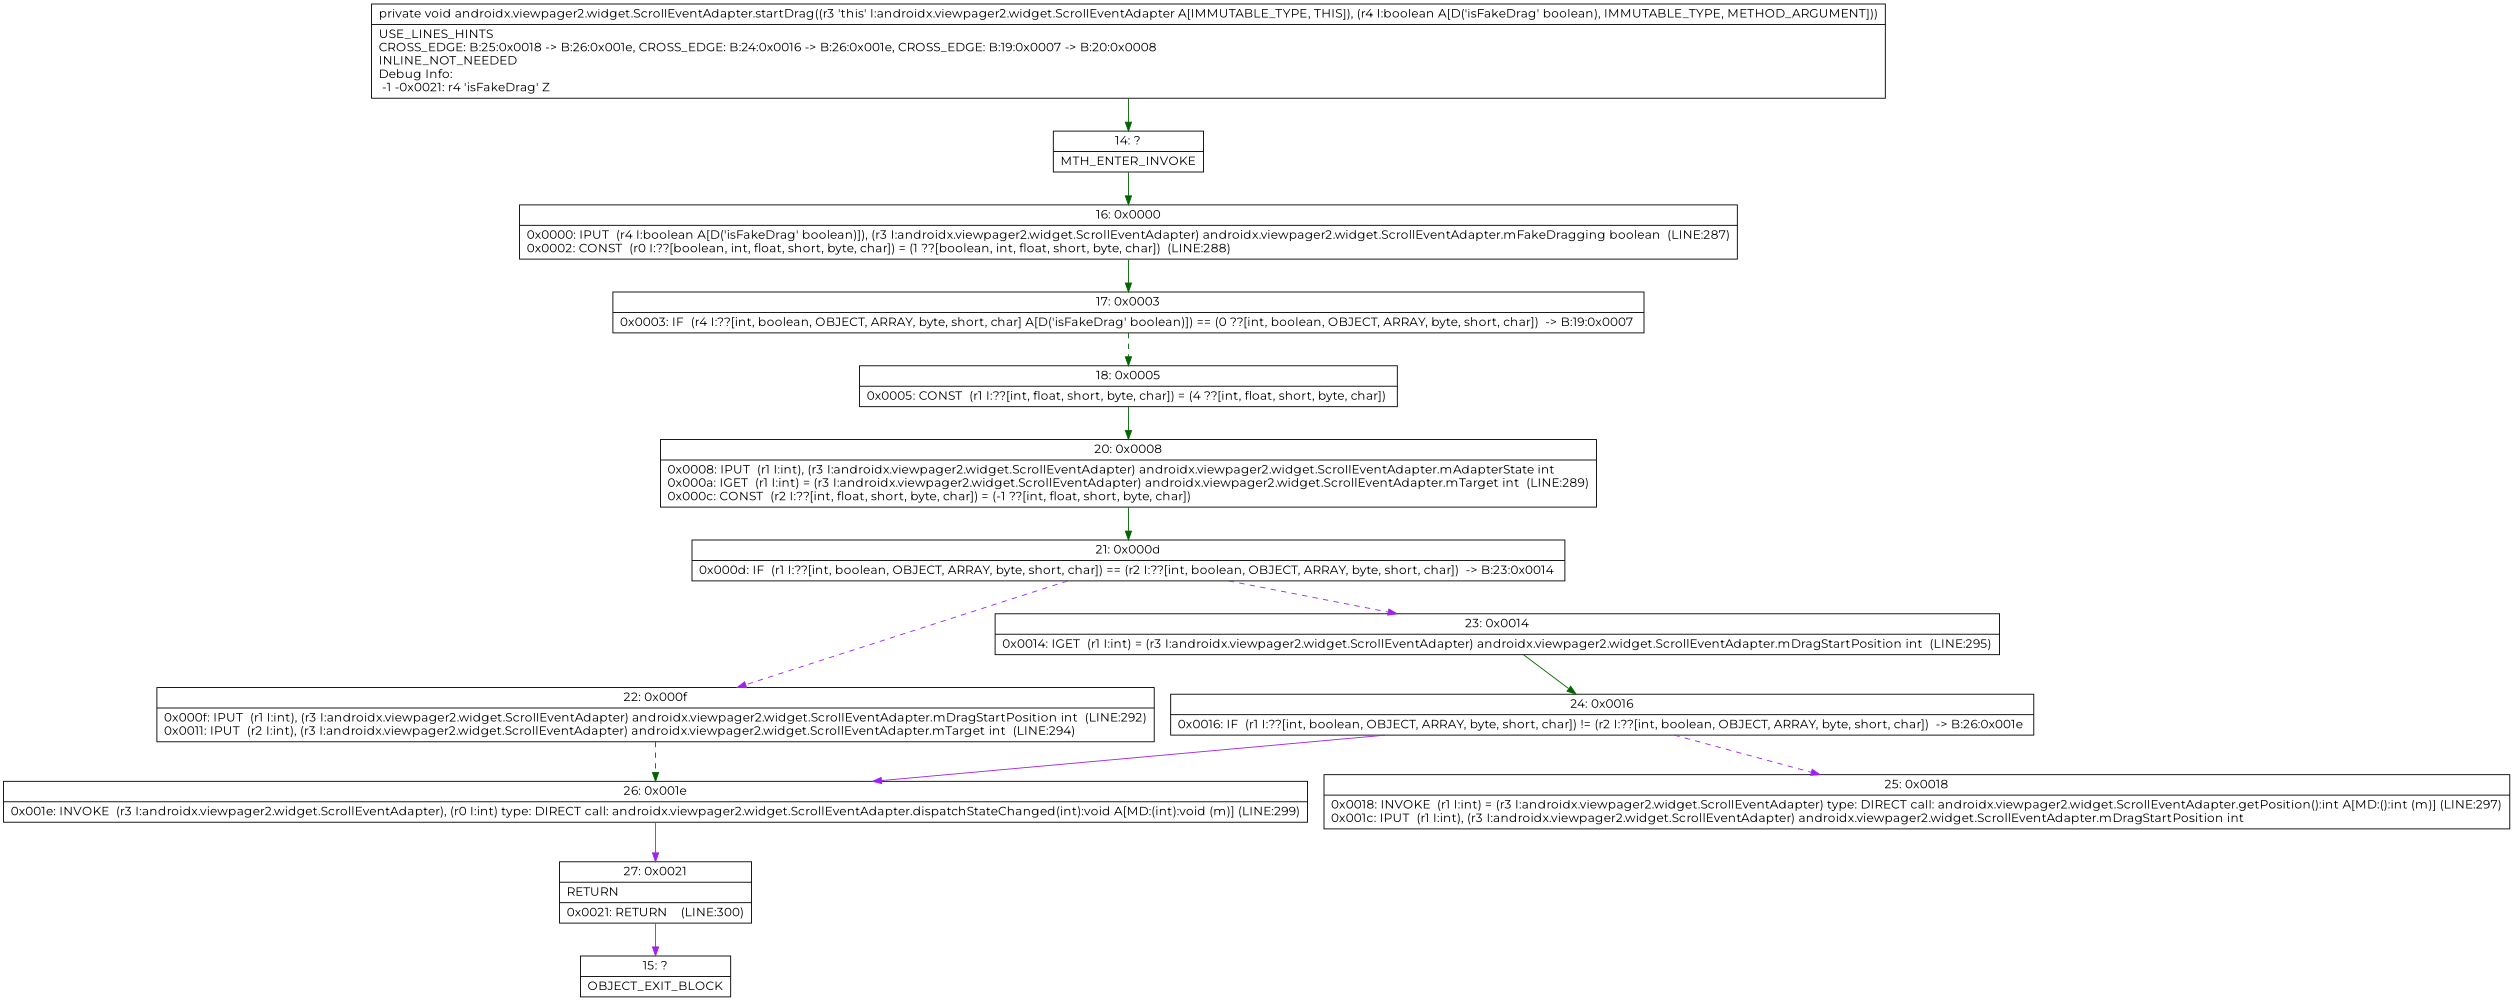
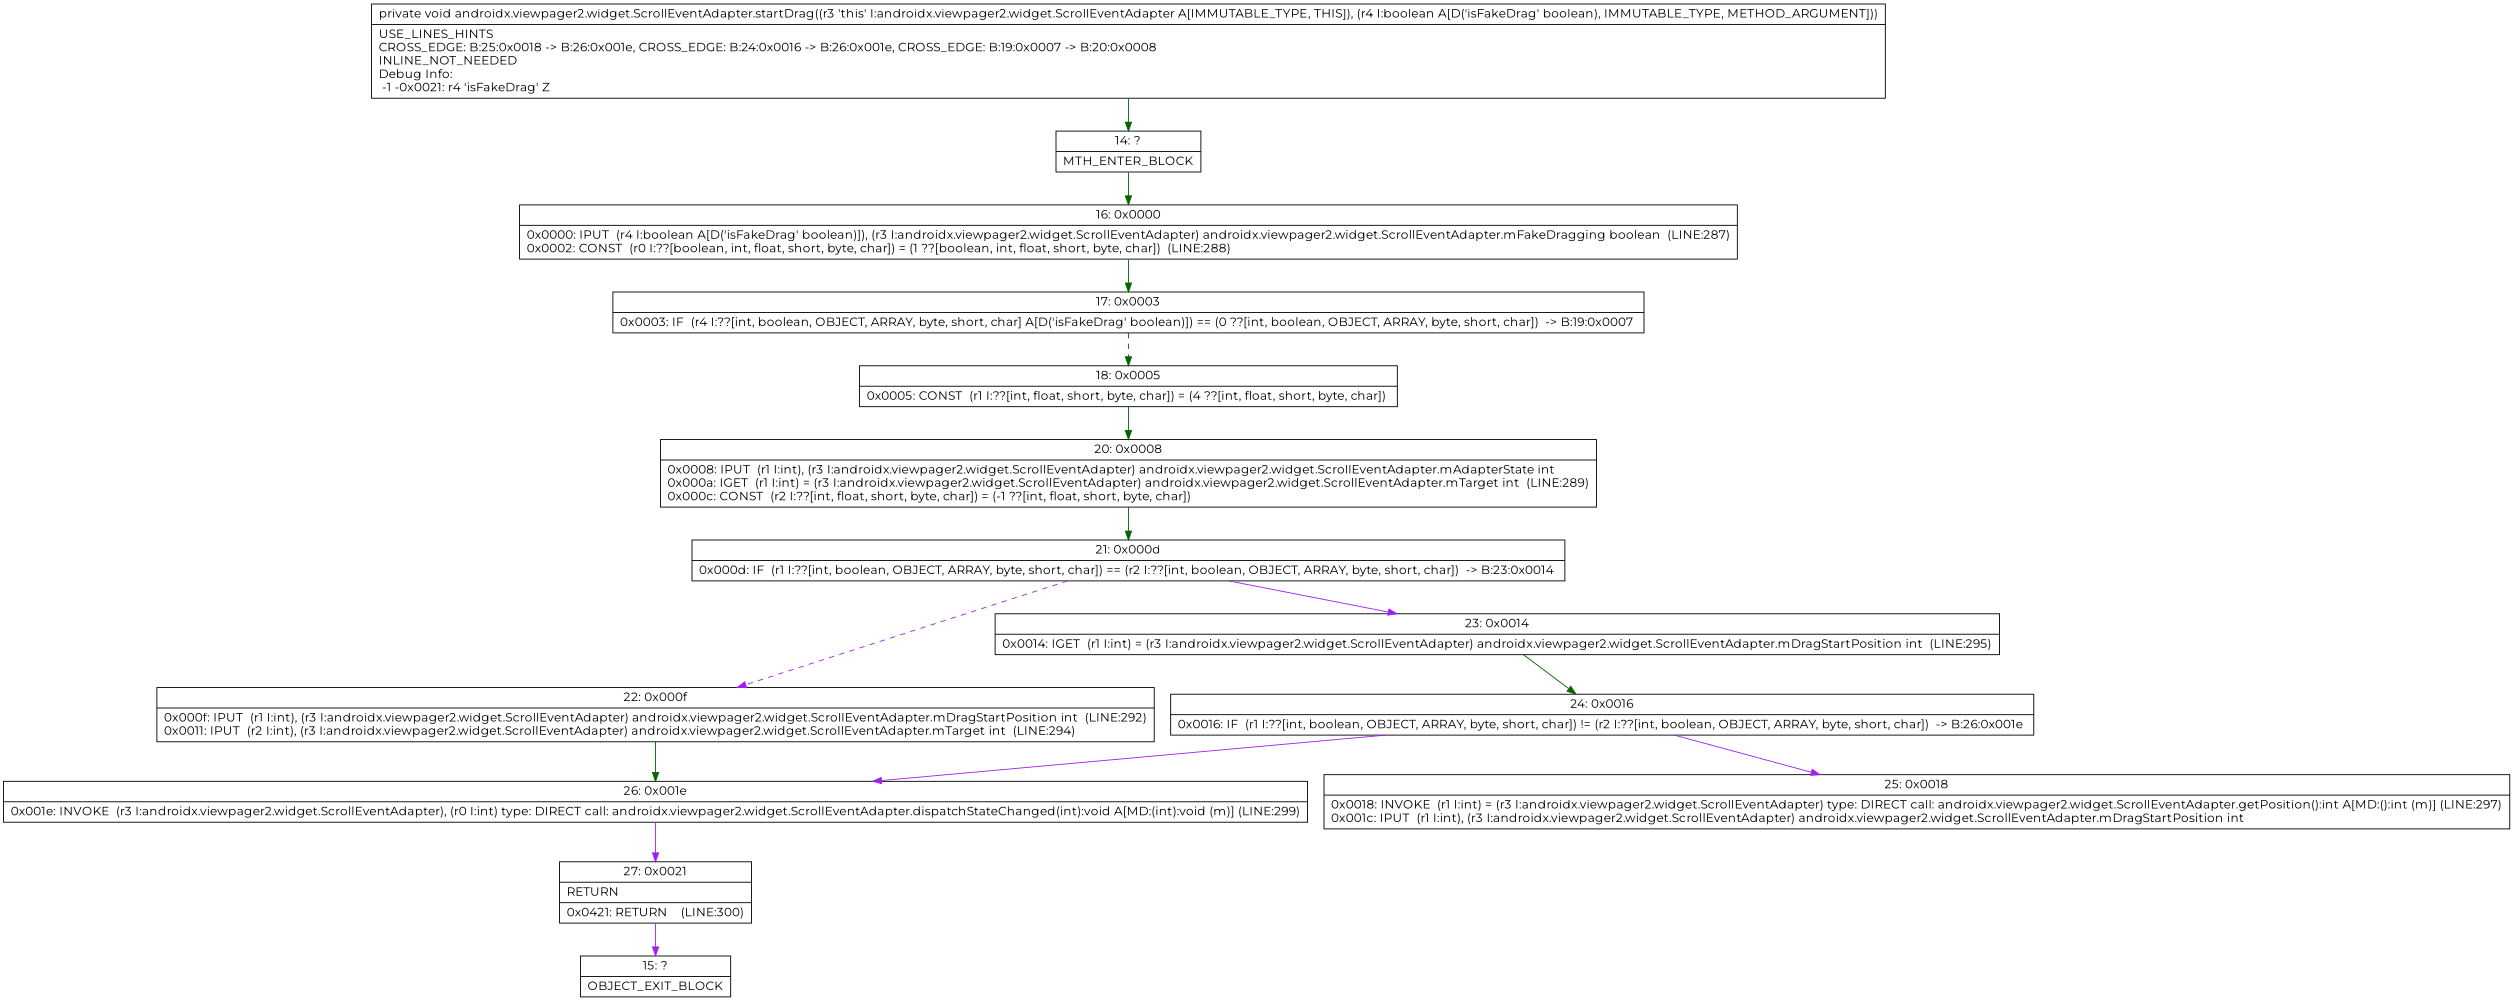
  digraph {
    fontname=Montserrat
    node [fontname=Montserrat shape=record]
    edge [color=darkgreen fontname=Montserrat]
-   n1 [label="{14\:\ ?|MTH_ENTER_INVOKE\l}"]
+   n1 [label="{14\:\ ?|MTH_ENTER_BLOCK\l}"]
    n2 [label="{16\:\ 0x0000|0x0000: IPUT  (r4 I:boolean A[D('isFakeDrag' boolean)]), (r3 I:androidx.viewpager2.widget.ScrollEventAdapter) androidx.viewpager2.widget.ScrollEventAdapter.mFakeDragging boolean  (LINE:287)\l0x0002: CONST  (r0 I:??[boolean, int, float, short, byte, char]) = (1 ??[boolean, int, float, short, byte, char])  (LINE:288)\l}"]
    n3 [label="{17\:\ 0x0003|0x0003: IF  (r4 I:??[int, boolean, OBJECT, ARRAY, byte, short, char] A[D('isFakeDrag' boolean)]) == (0 ??[int, boolean, OBJECT, ARRAY, byte, short, char])  \-\> B:19:0x0007 \l}"]
    n4 [label="{18\:\ 0x0005|0x0005: CONST  (r1 I:??[int, float, short, byte, char]) = (4 ??[int, float, short, byte, char]) \l}"]
    n5 [label="{20\:\ 0x0008|0x0008: IPUT  (r1 I:int), (r3 I:androidx.viewpager2.widget.ScrollEventAdapter) androidx.viewpager2.widget.ScrollEventAdapter.mAdapterState int \l0x000a: IGET  (r1 I:int) = (r3 I:androidx.viewpager2.widget.ScrollEventAdapter) androidx.viewpager2.widget.ScrollEventAdapter.mTarget int  (LINE:289)\l0x000c: CONST  (r2 I:??[int, float, short, byte, char]) = (\-1 ??[int, float, short, byte, char]) \l}"]
    n6 [label="{21\:\ 0x000d|0x000d: IF  (r1 I:??[int, boolean, OBJECT, ARRAY, byte, short, char]) == (r2 I:??[int, boolean, OBJECT, ARRAY, byte, short, char])  \-\> B:23:0x0014 \l}"]
    n7 [label="{22\:\ 0x000f|0x000f: IPUT  (r1 I:int), (r3 I:androidx.viewpager2.widget.ScrollEventAdapter) androidx.viewpager2.widget.ScrollEventAdapter.mDragStartPosition int  (LINE:292)\l0x0011: IPUT  (r2 I:int), (r3 I:androidx.viewpager2.widget.ScrollEventAdapter) androidx.viewpager2.widget.ScrollEventAdapter.mTarget int  (LINE:294)\l}"]
    n8 [label="{23\:\ 0x0014|0x0014: IGET  (r1 I:int) = (r3 I:androidx.viewpager2.widget.ScrollEventAdapter) androidx.viewpager2.widget.ScrollEventAdapter.mDragStartPosition int  (LINE:295)\l}"]
    n9 [label="{26\:\ 0x001e|0x001e: INVOKE  (r3 I:androidx.viewpager2.widget.ScrollEventAdapter), (r0 I:int) type: DIRECT call: androidx.viewpager2.widget.ScrollEventAdapter.dispatchStateChanged(int):void A[MD:(int):void (m)] (LINE:299)\l}"]
    n10 [label="{24\:\ 0x0016|0x0016: IF  (r1 I:??[int, boolean, OBJECT, ARRAY, byte, short, char]) != (r2 I:??[int, boolean, OBJECT, ARRAY, byte, short, char])  \-\> B:26:0x001e \l}"]
-   n11 [label="{27\:\ 0x0021|RETURN\l|0x0021: RETURN    (LINE:300)\l}"]
+   n11 [label="{27\:\ 0x0021|RETURN\l|0x0421: RETURN    (LINE:300)\l}"]
    n12 [label="{15\:\ ?|OBJECT_EXIT_BLOCK\l}"]
    n13 [label="{25\:\ 0x0018|0x0018: INVOKE  (r1 I:int) = (r3 I:androidx.viewpager2.widget.ScrollEventAdapter) type: DIRECT call: androidx.viewpager2.widget.ScrollEventAdapter.getPosition():int A[MD:():int (m)] (LINE:297)\l0x001c: IPUT  (r1 I:int), (r3 I:androidx.viewpager2.widget.ScrollEventAdapter) androidx.viewpager2.widget.ScrollEventAdapter.mDragStartPosition int \l}"]
    n14 [label="{private void androidx.viewpager2.widget.ScrollEventAdapter.startDrag((r3 'this' I:androidx.viewpager2.widget.ScrollEventAdapter A[IMMUTABLE_TYPE, THIS]), (r4 I:boolean A[D('isFakeDrag' boolean), IMMUTABLE_TYPE, METHOD_ARGUMENT]))  | USE_LINES_HINTS\lCROSS_EDGE: B:25:0x0018 \-\> B:26:0x001e, CROSS_EDGE: B:24:0x0016 \-\> B:26:0x001e, CROSS_EDGE: B:19:0x0007 \-\> B:20:0x0008\lINLINE_NOT_NEEDED\lDebug Info:\l  \-1 \-0x0021: r4 'isFakeDrag' Z\l}"]
    n1 -> n2
    n2 -> n3
    n3 -> n4 [style=dashed]
    n4 -> n5
    n5 -> n6
    n6 -> n7 [color=purple style=dashed]
-   n6 -> n8 [color=purple style=dashed]
-   n7 -> n9 [style=dashed]
+   n6 -> n8 [color=purple]
+   n7 -> n9
    n8 -> n10
    n9 -> n11 [color=purple]
    n10 -> n9 [color=purple]
-   n10 -> n13 [color=purple style=dashed]
+   n10 -> n13 [color=purple style=solid]
    n11 -> n12 [color=purple]
    n14 -> n1
  }
